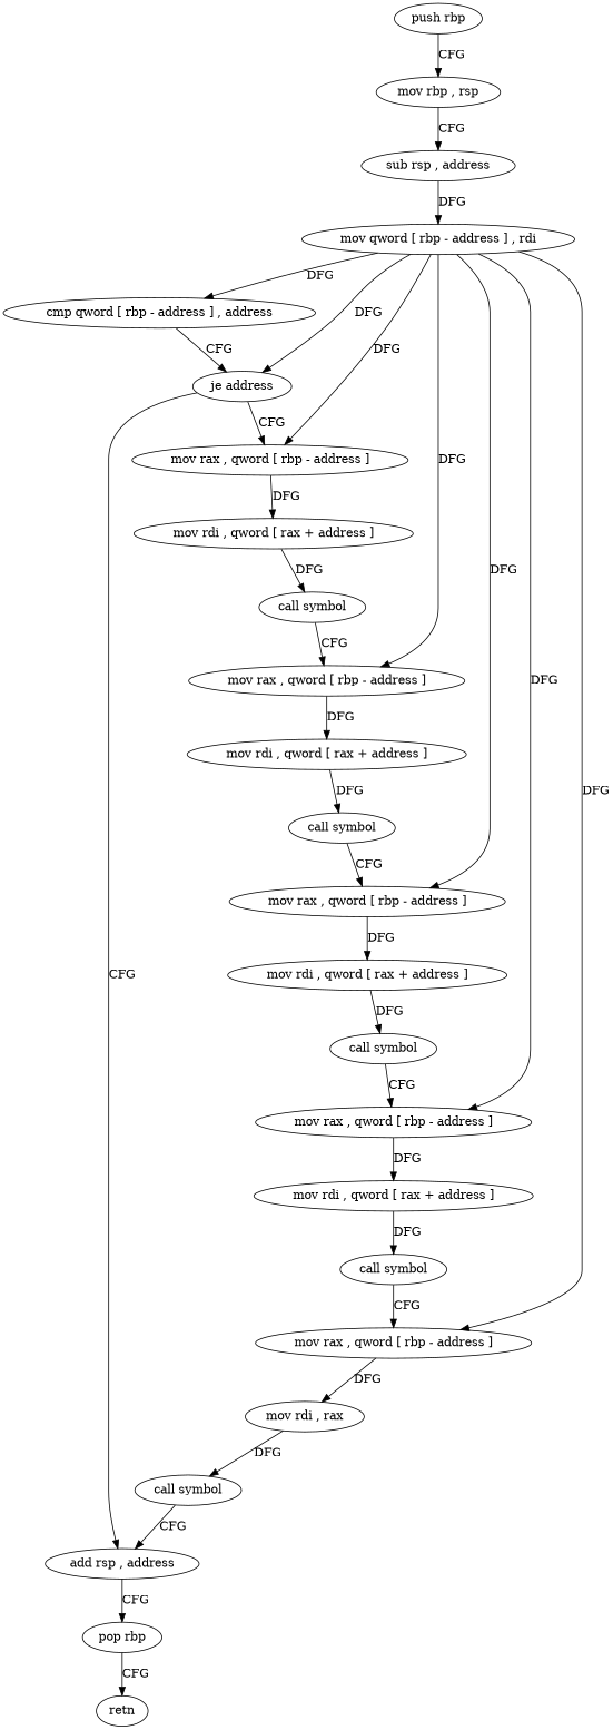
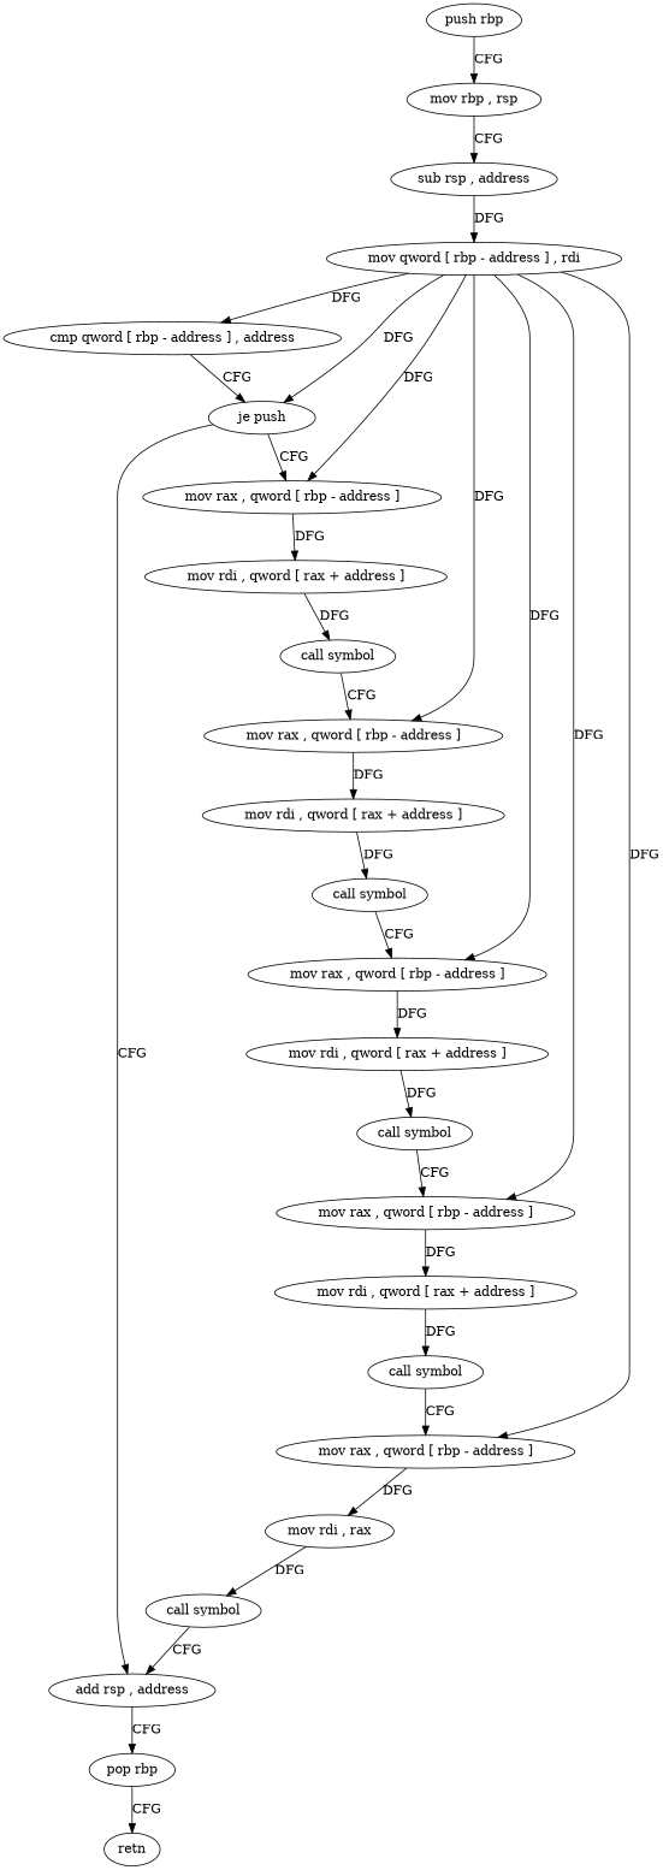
  digraph {
    n1 [label="push rbp"]
    n2 [label="mov rbp , rsp"]
    n3 [label="sub rsp , address"]
    n4 [label="mov qword [ rbp - address ] , rdi"]
    n5 [label="cmp qword [ rbp - address ] , address"]
-   n6 [label="je address"]
+   n6 [label="je push"]
    n7 [label="mov rax , qword [ rbp - address ]"]
    n8 [label="mov rax , qword [ rbp - address ]"]
    n9 [label="mov rax , qword [ rbp - address ]"]
    n10 [label="mov rax , qword [ rbp - address ]"]
    n11 [label="mov rax , qword [ rbp - address ]"]
    n12 [label="add rsp , address"]
    n13 [label="mov rdi , qword [ rax + address ]"]
    n14 [label="mov rdi , qword [ rax + address ]"]
    n15 [label="mov rdi , qword [ rax + address ]"]
    n16 [label="mov rdi , qword [ rax + address ]"]
    n17 [label="mov rdi , rax"]
    n18 [label="pop rbp"]
    n19 [label=retn]
    n20 [label="call symbol"]
    n21 [label="call symbol"]
    n22 [label="call symbol"]
    n23 [label="call symbol"]
    n24 [label="call symbol"]
    n1 -> n2 [label=CFG]
    n2 -> n3 [label=CFG]
    n3 -> n4 [label=DFG]
    n4 -> n5 [label=DFG]
    n4 -> n6 [label=DFG]
    n4 -> n7 [label=DFG]
    n4 -> n8 [label=DFG]
    n4 -> n9 [label=DFG]
    n4 -> n10 [label=DFG]
    n4 -> n11 [label=DFG]
    n5 -> n6 [label=CFG]
    n6 -> n7 [label=CFG]
    n6 -> n12 [label=CFG]
    n7 -> n13 [label=DFG]
    n8 -> n14 [label=DFG]
    n9 -> n15 [label=DFG]
    n10 -> n16 [label=DFG]
    n11 -> n17 [label=DFG]
    n12 -> n18 [label=CFG]
    n13 -> n20 [label=DFG]
    n14 -> n21 [label=DFG]
    n15 -> n22 [label=DFG]
    n16 -> n23 [label=DFG]
    n17 -> n24 [label=DFG]
    n18 -> n19 [label=CFG]
    n20 -> n8 [label=CFG]
    n21 -> n9 [label=CFG]
    n22 -> n10 [label=CFG]
    n23 -> n11 [label=CFG]
    n24 -> n12 [label=CFG]
  }
